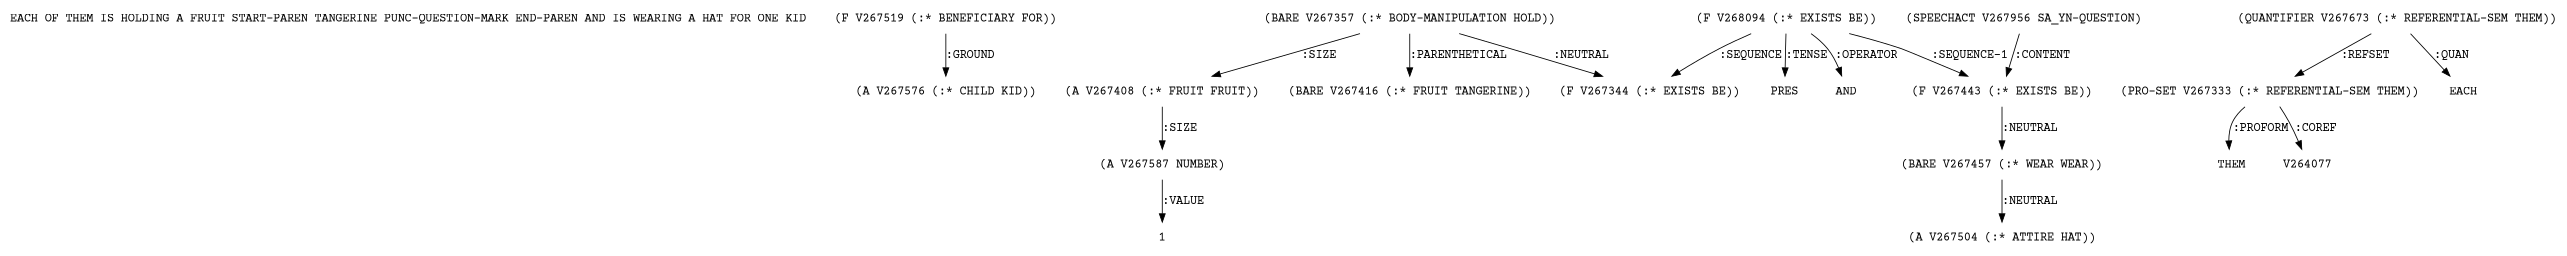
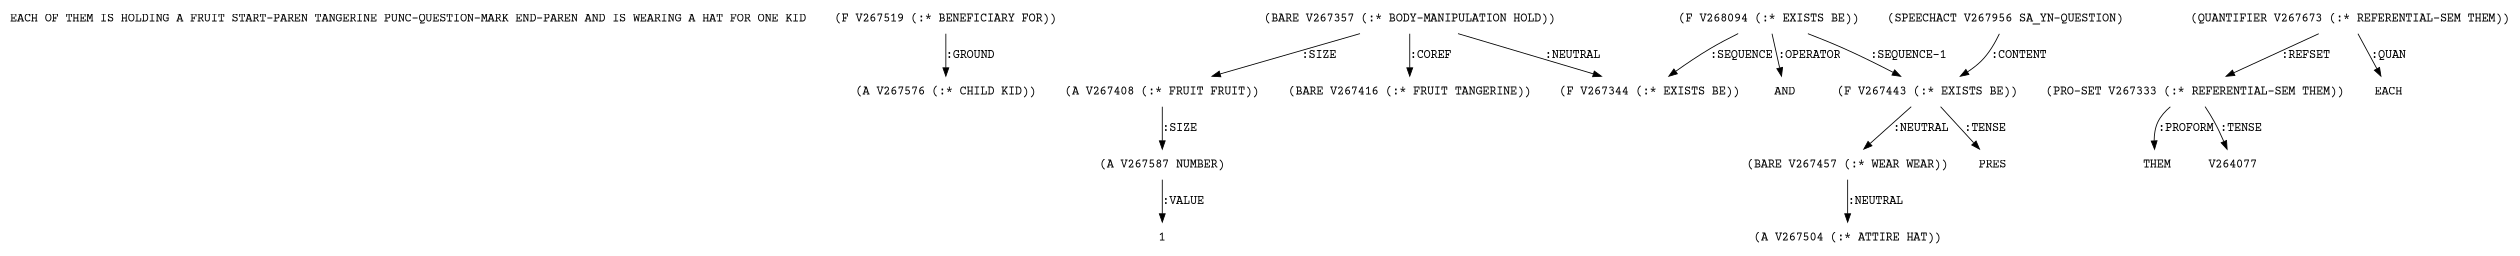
  digraph {
    fontname="Courier Prime"
    node [fontname="Courier Prime" shape=none]
    edge [fontname="Courier Prime"]
    "EACH OF THEM IS HOLDING A FRUIT START-PAREN TANGERINE PUNC-QUESTION-MARK END-PAREN AND IS WEARING A HAT FOR ONE KID"
    n2 [label="(F V267519 (:* BENEFICIARY FOR))"]
    n3 [label="(A V267576 (:* CHILD KID))"]
    n4 [label="(A V267587 NUMBER)"]
    n5 [label=1]
    n6 [label="(F V268094 (:* EXISTS BE))"]
    n7 [label=AND]
    n8 [label="(F V267344 (:* EXISTS BE))"]
    n9 [label="(F V267443 (:* EXISTS BE))"]
    n10 [label=PRES]
    n11 [label="(BARE V267457 (:* WEAR WEAR))"]
    n12 [label="(BARE V267357 (:* BODY-MANIPULATION HOLD))"]
    n13 [label="(BARE V267416 (:* FRUIT TANGERINE))"]
    n14 [label="(A V267408 (:* FRUIT FRUIT))"]
    n15 [label="(A V267504 (:* ATTIRE HAT))"]
    n16 [label="(SPEECHACT V267956 SA_YN-QUESTION)"]
    n17 [label="(QUANTIFIER V267673 (:* REFERENTIAL-SEM THEM))"]
    n18 [label="(PRO-SET V267333 (:* REFERENTIAL-SEM THEM))"]
    n19 [label=EACH]
    n20 [label=THEM]
    V264077
    n2 -> n3 [label=":GROUND"]
    n4 -> n5 [label=":VALUE"]
    n6 -> n7 [label=":OPERATOR"]
    n6 -> n8 [label=":SEQUENCE"]
    n6 -> n9 [label=":SEQUENCE-1"]
-   n6 -> n10 [label=":TENSE"]
+   n9 -> n10 [label=":TENSE"]
    n9 -> n11 [label=":NEUTRAL"]
    n11 -> n15 [label=":NEUTRAL"]
    n12 -> n8 [label=":NEUTRAL"]
-   n12 -> n13 [label=":PARENTHETICAL"]
+   n12 -> n13 [label=":COREF"]
    n12 -> n14 [label=":SIZE"]
    n14 -> n4 [label=":SIZE"]
    n16 -> n9 [label=":CONTENT"]
    n17 -> n18 [label=":REFSET"]
    n17 -> n19 [label=":QUAN"]
    n18 -> n20 [label=":PROFORM"]
-   n18 -> V264077 [label=":COREF"]
+   n18 -> V264077 [label=":TENSE"]
  }
